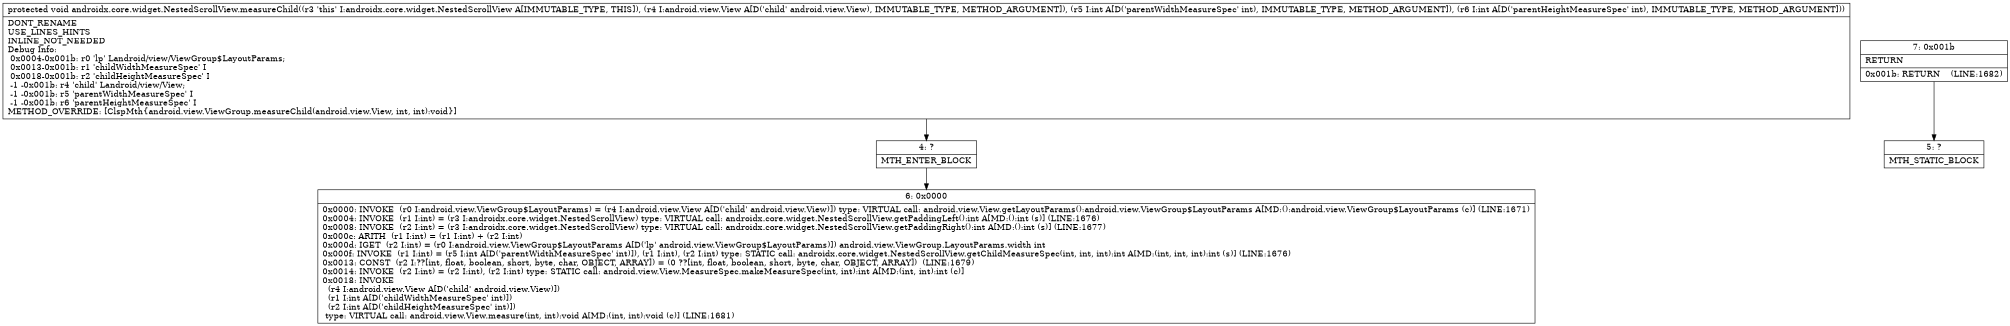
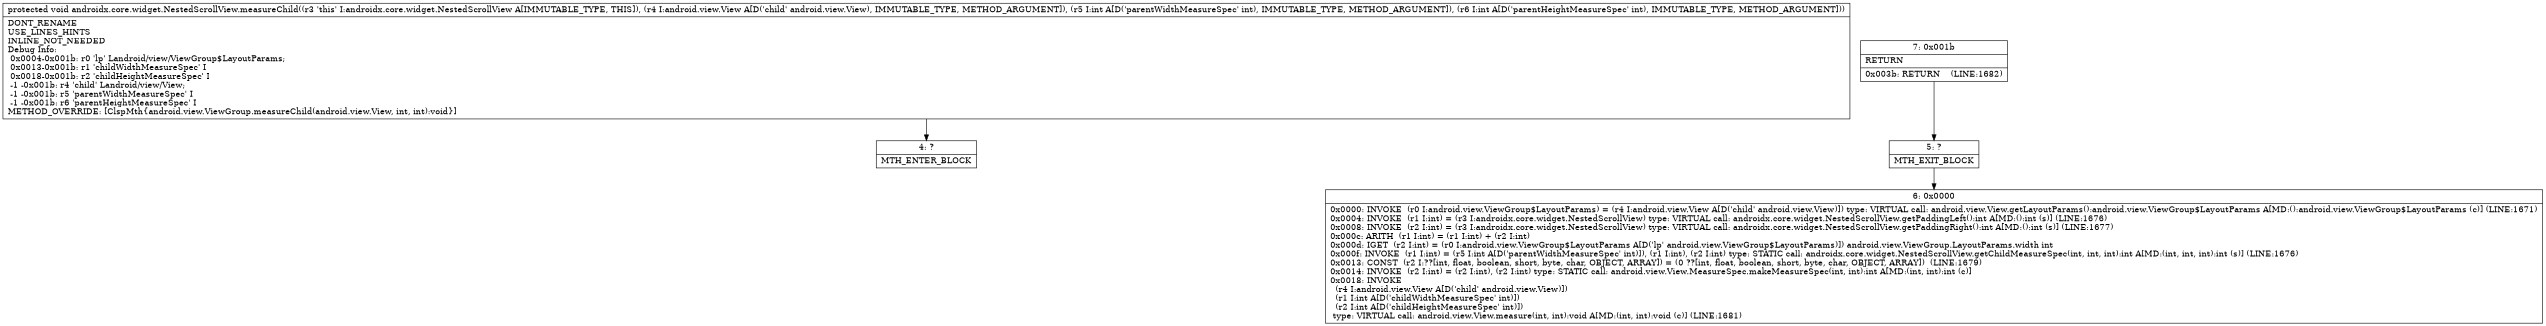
  digraph {
    node [shape=record]
    n1 [label="{4\:\ ?|MTH_ENTER_BLOCK\l}"]
    n2 [label="{6\:\ 0x0000|0x0000: INVOKE  (r0 I:android.view.ViewGroup$LayoutParams) = (r4 I:android.view.View A[D('child' android.view.View)]) type: VIRTUAL call: android.view.View.getLayoutParams():android.view.ViewGroup$LayoutParams A[MD:():android.view.ViewGroup$LayoutParams (c)] (LINE:1671)\l0x0004: INVOKE  (r1 I:int) = (r3 I:androidx.core.widget.NestedScrollView) type: VIRTUAL call: androidx.core.widget.NestedScrollView.getPaddingLeft():int A[MD:():int (s)] (LINE:1676)\l0x0008: INVOKE  (r2 I:int) = (r3 I:androidx.core.widget.NestedScrollView) type: VIRTUAL call: androidx.core.widget.NestedScrollView.getPaddingRight():int A[MD:():int (s)] (LINE:1677)\l0x000c: ARITH  (r1 I:int) = (r1 I:int) + (r2 I:int) \l0x000d: IGET  (r2 I:int) = (r0 I:android.view.ViewGroup$LayoutParams A[D('lp' android.view.ViewGroup$LayoutParams)]) android.view.ViewGroup.LayoutParams.width int \l0x000f: INVOKE  (r1 I:int) = (r5 I:int A[D('parentWidthMeasureSpec' int)]), (r1 I:int), (r2 I:int) type: STATIC call: androidx.core.widget.NestedScrollView.getChildMeasureSpec(int, int, int):int A[MD:(int, int, int):int (s)] (LINE:1676)\l0x0013: CONST  (r2 I:??[int, float, boolean, short, byte, char, OBJECT, ARRAY]) = (0 ??[int, float, boolean, short, byte, char, OBJECT, ARRAY])  (LINE:1679)\l0x0014: INVOKE  (r2 I:int) = (r2 I:int), (r2 I:int) type: STATIC call: android.view.View.MeasureSpec.makeMeasureSpec(int, int):int A[MD:(int, int):int (c)]\l0x0018: INVOKE  \l  (r4 I:android.view.View A[D('child' android.view.View)])\l  (r1 I:int A[D('childWidthMeasureSpec' int)])\l  (r2 I:int A[D('childHeightMeasureSpec' int)])\l type: VIRTUAL call: android.view.View.measure(int, int):void A[MD:(int, int):void (c)] (LINE:1681)\l}"]
-   n3 [label="{7\:\ 0x001b|RETURN\l|0x001b: RETURN    (LINE:1682)\l}"]
-   n4 [label="{5\:\ ?|MTH_STATIC_BLOCK\l}"]
+   n3 [label="{7\:\ 0x001b|RETURN\l|0x003b: RETURN    (LINE:1682)\l}"]
+   n4 [label="{5\:\ ?|MTH_EXIT_BLOCK\l}"]
    n5 [label="{protected void androidx.core.widget.NestedScrollView.measureChild((r3 'this' I:androidx.core.widget.NestedScrollView A[IMMUTABLE_TYPE, THIS]), (r4 I:android.view.View A[D('child' android.view.View), IMMUTABLE_TYPE, METHOD_ARGUMENT]), (r5 I:int A[D('parentWidthMeasureSpec' int), IMMUTABLE_TYPE, METHOD_ARGUMENT]), (r6 I:int A[D('parentHeightMeasureSpec' int), IMMUTABLE_TYPE, METHOD_ARGUMENT]))  | DONT_RENAME\lUSE_LINES_HINTS\lINLINE_NOT_NEEDED\lDebug Info:\l  0x0004\-0x001b: r0 'lp' Landroid\/view\/ViewGroup$LayoutParams;\l  0x0013\-0x001b: r1 'childWidthMeasureSpec' I\l  0x0018\-0x001b: r2 'childHeightMeasureSpec' I\l  \-1 \-0x001b: r4 'child' Landroid\/view\/View;\l  \-1 \-0x001b: r5 'parentWidthMeasureSpec' I\l  \-1 \-0x001b: r6 'parentHeightMeasureSpec' I\lMETHOD_OVERRIDE: [ClspMth\{android.view.ViewGroup.measureChild(android.view.View, int, int):void\}]\l}"]
-   n1 -> n2
+   n4 -> n2
    n3 -> n4
    n5 -> n1
  }
